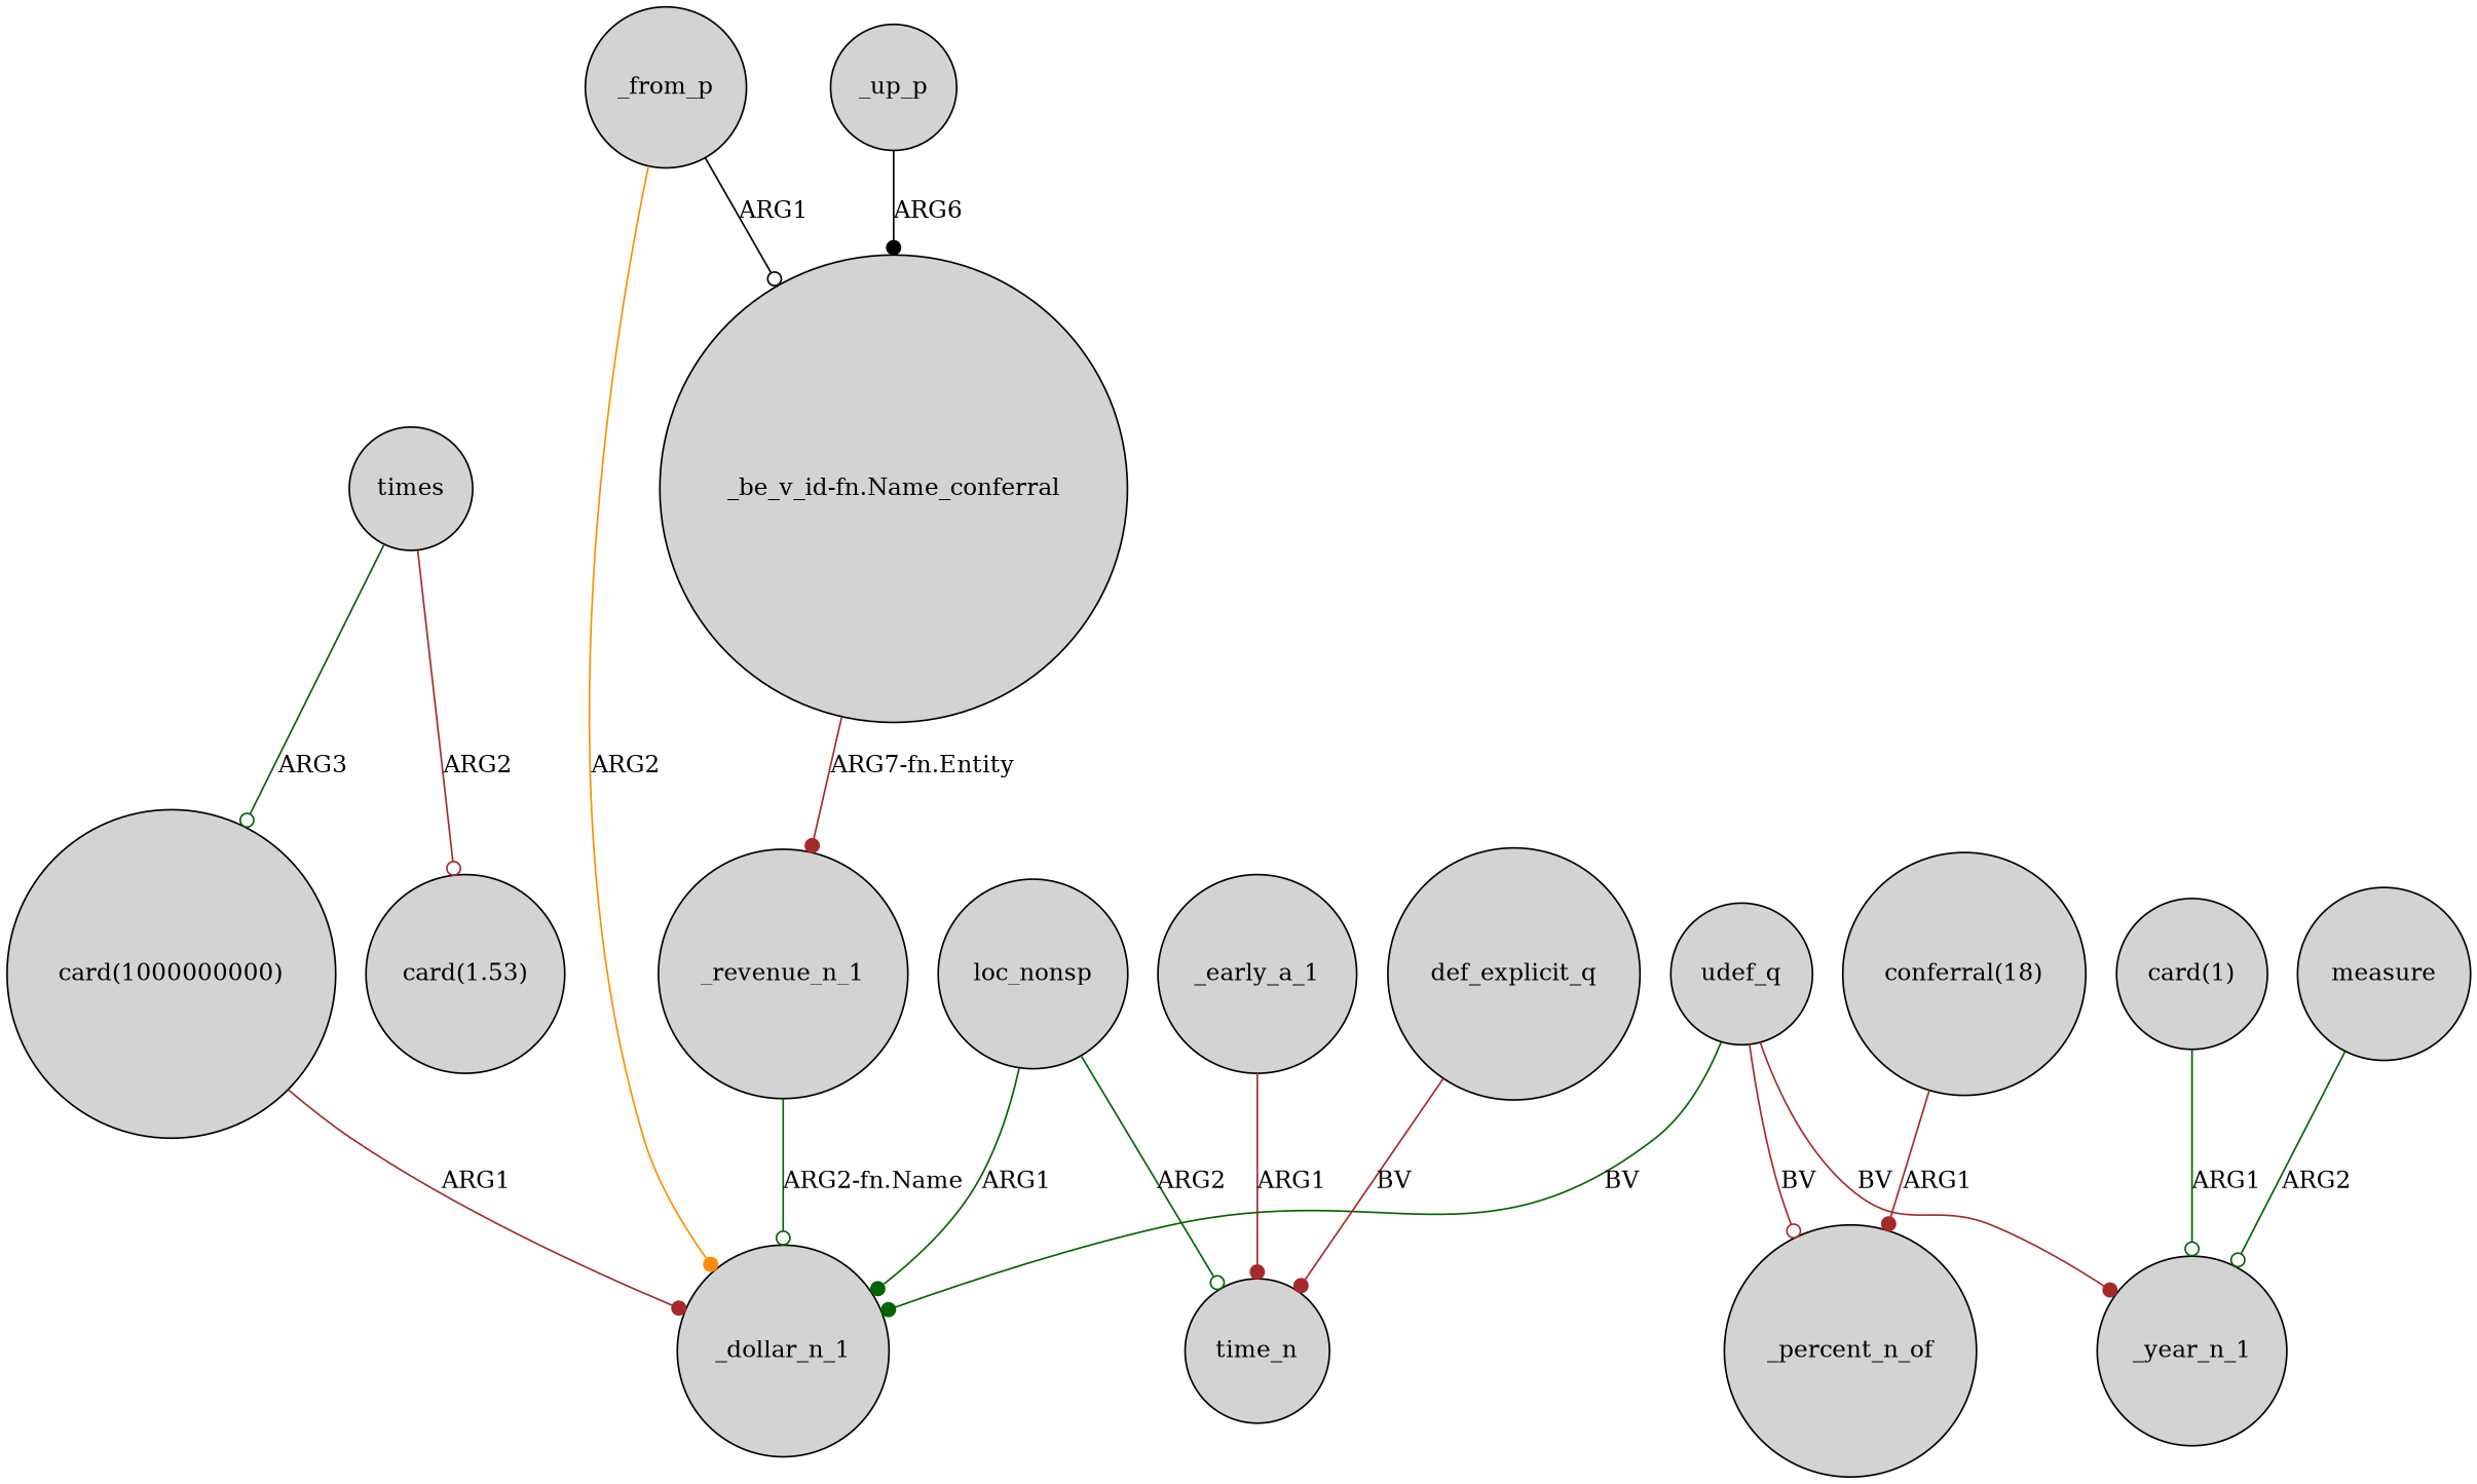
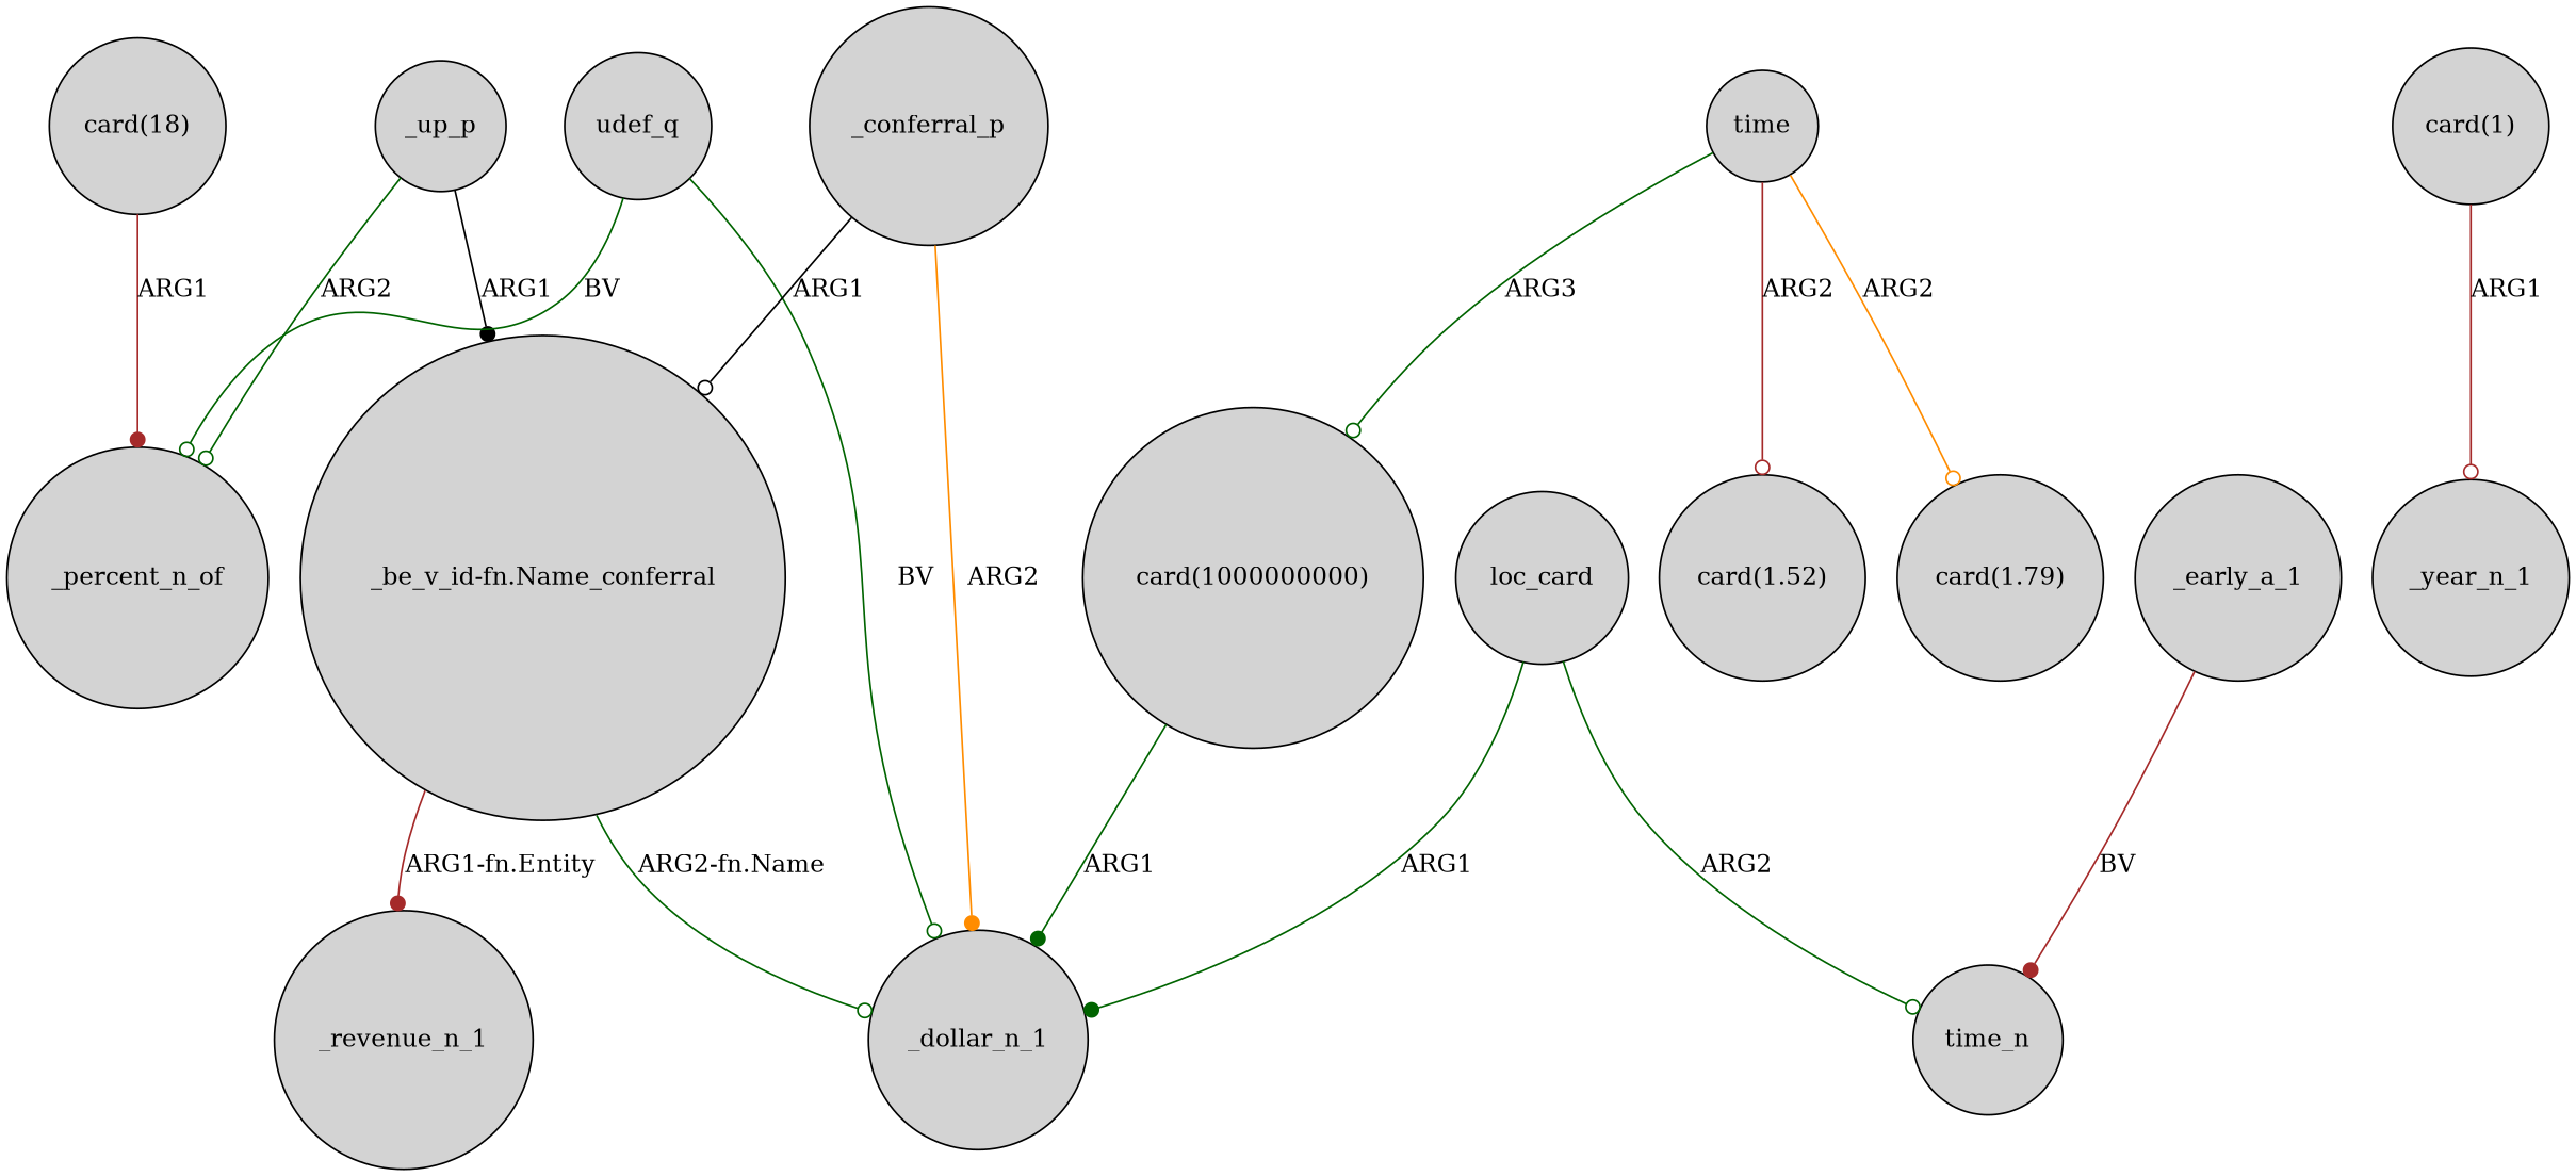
  digraph {
    node [shape=circle style=filled]
    edge [arrowhead=odot color=darkgreen]
    _up_p
    _percent_n_of
    "_be_v_id-fn.Name_conferral"
    _dollar_n_1
    _revenue_n_1
    _early_a_1
    time_n
    "card(1000000000)"
-   times
-   "card(1.52)" [label="card(1.53)"]
-   loc_nonsp
+   times [label=time]
+   "card(1.52)"
+   "card(1.79)"
+   loc_nonsp [label=loc_card]
    "card(1)"
    _year_n_1
-   "card(18)" [label="conferral(18)"]
+   "card(18)"
    udef_q
-   measure
-   _from_p
-   def_explicit_q
-   _up_p -> "_be_v_id-fn.Name_conferral" [arrowhead=dot color=black label=ARG6]
-   _revenue_n_1 -> _dollar_n_1 [label="ARG2-fn.Name"]
-   "_be_v_id-fn.Name_conferral" -> _revenue_n_1 [arrowhead=dot color=brown label="ARG7-fn.Entity"]
-   _early_a_1 -> time_n [arrowhead=dot color=brown label=ARG1]
-   "card(1000000000)" -> _dollar_n_1 [arrowhead=dot color=brown label=ARG1]
+   _from_p [label=_conferral_p]
+   _up_p -> _percent_n_of [label=ARG2]
+   _up_p -> "_be_v_id-fn.Name_conferral" [arrowhead=dot color=black label=ARG1]
+   "_be_v_id-fn.Name_conferral" -> _dollar_n_1 [label="ARG2-fn.Name"]
+   "_be_v_id-fn.Name_conferral" -> _revenue_n_1 [arrowhead=dot color=brown label="ARG1-fn.Entity"]
+   _early_a_1 -> time_n [arrowhead=dot color=brown label=BV]
+   "card(1000000000)" -> _dollar_n_1 [arrowhead=dot label=ARG1]
    times -> "card(1000000000)" [label=ARG3]
    times -> "card(1.52)" [color=brown label=ARG2]
+   times -> "card(1.79)" [color=darkorange label=ARG2]
    loc_nonsp -> _dollar_n_1 [arrowhead=dot label=ARG1]
    loc_nonsp -> time_n [label=ARG2]
-   "card(1)" -> _year_n_1 [label=ARG1]
+   "card(1)" -> _year_n_1 [color=brown label=ARG1]
    "card(18)" -> _percent_n_of [arrowhead=dot color=brown label=ARG1]
-   udef_q -> _percent_n_of [color=brown label=BV]
-   udef_q -> _dollar_n_1 [arrowhead=dot label=BV]
-   udef_q -> _year_n_1 [arrowhead=dot color=brown label=BV]
-   measure -> _year_n_1 [label=ARG2]
+   udef_q -> _percent_n_of [label=BV]
+   udef_q -> _dollar_n_1 [label=BV]
    _from_p -> "_be_v_id-fn.Name_conferral" [color=black label=ARG1]
    _from_p -> _dollar_n_1 [arrowhead=dot color=darkorange label=ARG2]
-   def_explicit_q -> time_n [arrowhead=dot color=brown label=BV]
  }
